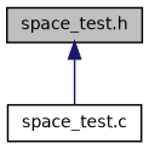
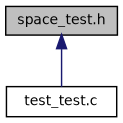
  digraph {
    node [color=black fontname=Helvetica fontsize=10 shape=record style=filled]
    n1 [fillcolor=grey75 fontcolor=black height=0.2 label="space_test.h" width=0.4]
-   n2 [fillcolor=white height=0.2 label="space_test.c" width=0.4]
+   n2 [fillcolor=white height=0.2 label="test_test.c" width=0.4]
    n1 -> n2 [color=midnightblue dir=back fontname=Helvetica fontsize=10 labelfontname=Helvetica labelfontsize=10 style=solid]
  }
